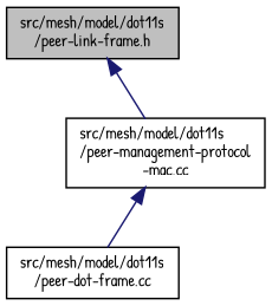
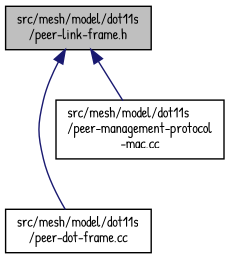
  digraph {
    fontname="Patrick Hand"
    node [color=black fillcolor=white fontname="Patrick Hand" fontsize=10 shape=record style=filled]
    edge [color=midnightblue dir=back fontname="Patrick Hand" fontsize=10 labelfontname=Helvetica labelfontsize=10 style=solid]
    n1 [fillcolor=grey75 fontcolor=black height=0.2 label="src/mesh/model/dot11s\l/peer-link-frame.h" width=0.4]
    n2 [height=0.2 label="src/mesh/model/dot11s\l/peer-dot-frame.cc" width=0.4]
    n3 [height=0.2 label="src/mesh/model/dot11s\l/peer-management-protocol\l-mac.cc" width=0.4]
-   n3 -> n2
+   n1 -> n2
    n1 -> n3
  }
